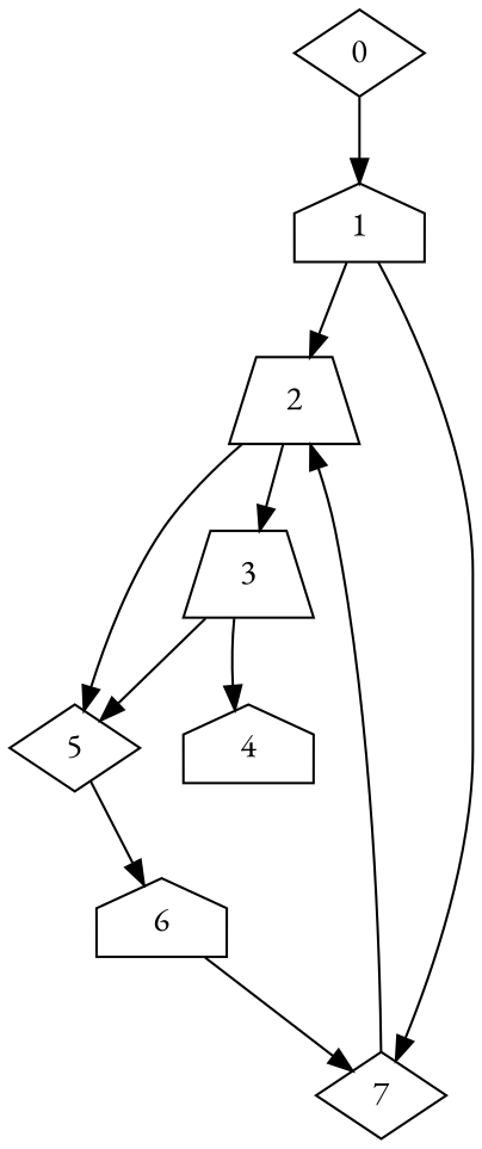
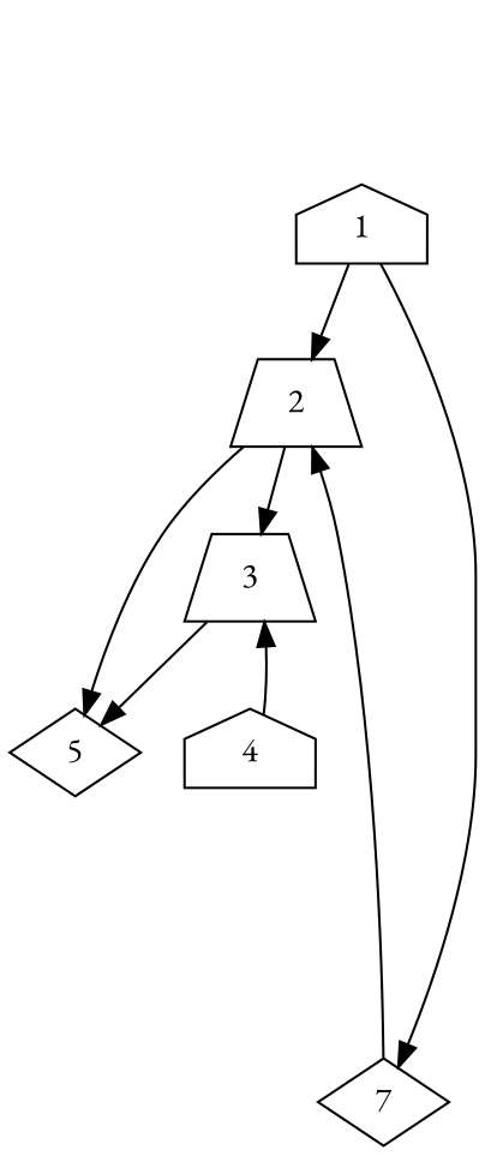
  digraph {
    fontname="EB Garamond"
    node [fontname="EB Garamond" shape=house]
    edge [fontname="EB Garamond"]
    1
-   0 [shape=diamond]
    2 [shape=trapezium]
    7 [shape=diamond]
    3 [shape=trapezium]
    5 [shape=diamond]
    4
-   6
    1 -> 2
    1 -> 7
-   0 -> 1
    2 -> 3
    2 -> 5
    7 -> 2
    3 -> 5
-   3 -> 4
-   5 -> 6
-   6 -> 7
+   4 -> 3
  }
